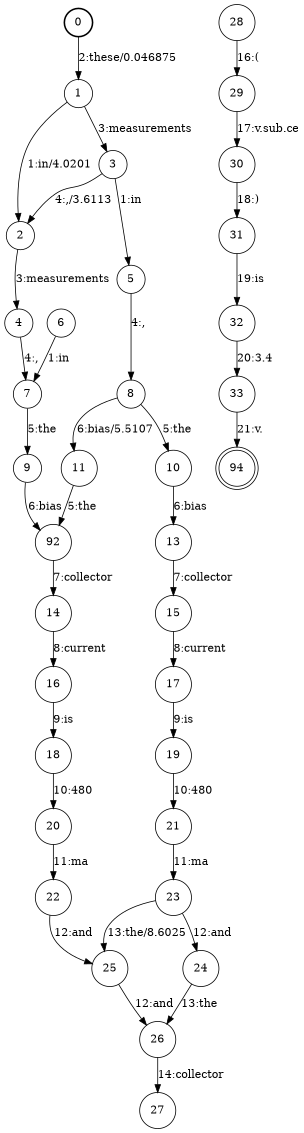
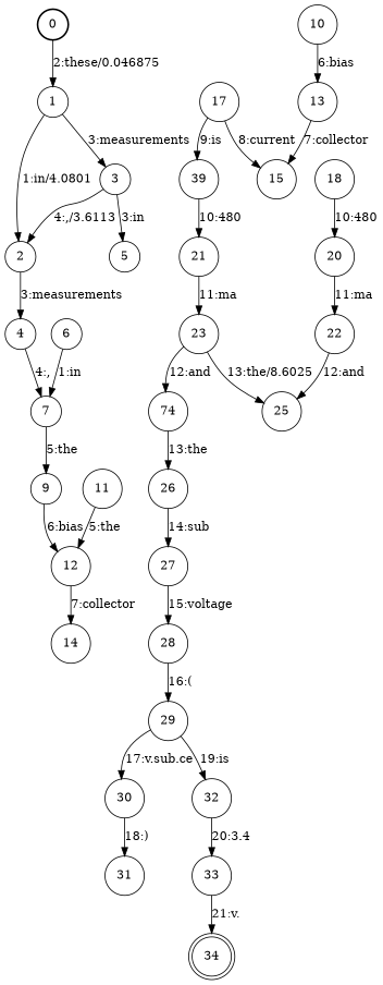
  digraph {
    nodesep=0.25
    rankdir=TB
    ranksep=0.4
    node [fontsize=14 shape=circle style=solid]
    edge [fontsize=14]
    n1 [label=0 style=bold]
    n2 [label=1]
    n3 [label=2]
    n4 [label=3]
    n5 [label=4]
    n6 [label=5]
    n7 [label=7]
-   n8 [label=8]
    n9 [label=6]
    n10 [label=9]
    n11 [label=10]
    n12 [label=11]
-   n13 [label=92]
+   n13 [label=12]
    n14 [label=13]
    n15 [label=14]
    n16 [label=15]
-   n17 [label=16]
    n18 [label=17]
    n19 [label=18]
-   n20 [label=19]
+   n20 [label=39]
    n21 [label=20]
    n22 [label=21]
    n23 [label=22]
    n24 [label=23]
    n25 [label=25]
-   n26 [label=24]
+   n26 [label=74]
    n27 [label=26]
    n28 [label=27]
    n29 [label=28]
    n30 [label=29]
    n31 [label=30]
    n32 [label=31]
    n33 [label=32]
    n34 [label=33]
-   n35 [label=94 shape=doublecircle]
+   n35 [label=34 shape=doublecircle]
    n1 -> n2 [label="2:these/0.046875"]
-   n2 -> n3 [label="1:in/4.0201"]
+   n2 -> n3 [label="1:in/4.0801"]
    n2 -> n4 [label="3:measurements"]
    n3 -> n5 [label="3:measurements"]
    n4 -> n3 [label="4:,/3.6113"]
-   n4 -> n6 [label="1:in"]
+   n4 -> n6 [label="3:in"]
    n5 -> n7 [label="4:,"]
-   n6 -> n8 [label="4:,"]
    n7 -> n10 [label="5:the"]
-   n8 -> n11 [label="5:the"]
-   n8 -> n12 [label="6:bias/5.5107"]
    n9 -> n7 [label="1:in"]
    n10 -> n13 [label="6:bias"]
    n11 -> n14 [label="6:bias"]
    n12 -> n13 [label="5:the"]
    n13 -> n15 [label="7:collector"]
    n14 -> n16 [label="7:collector"]
-   n15 -> n17 [label="8:current"]
-   n16 -> n18 [label="8:current"]
-   n17 -> n19 [label="9:is"]
+   n18 -> n16 [label="8:current"]
    n18 -> n20 [label="9:is"]
    n19 -> n21 [label="10:480"]
    n20 -> n22 [label="10:480"]
    n21 -> n23 [label="11:ma"]
    n22 -> n24 [label="11:ma"]
    n23 -> n25 [label="12:and"]
    n24 -> n25 [label="13:the/8.6025"]
    n24 -> n26 [label="12:and"]
-   n25 -> n27 [label="12:and"]
    n26 -> n27 [label="13:the"]
-   n27 -> n28 [label="14:collector"]
+   n27 -> n28 [label="14:sub"]
+   n28 -> n29 [label="15:voltage"]
    n29 -> n30 [label="16:("]
    n30 -> n31 [label="17:v.sub.ce"]
    n31 -> n32 [label="18:)"]
-   n32 -> n33 [label="19:is"]
+   n30 -> n33 [label="19:is"]
    n33 -> n34 [label="20:3.4"]
    n34 -> n35 [label="21:v."]
  }
